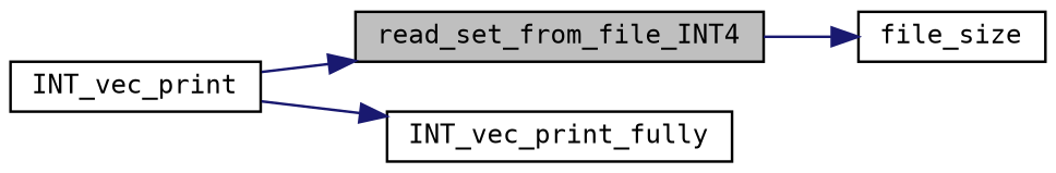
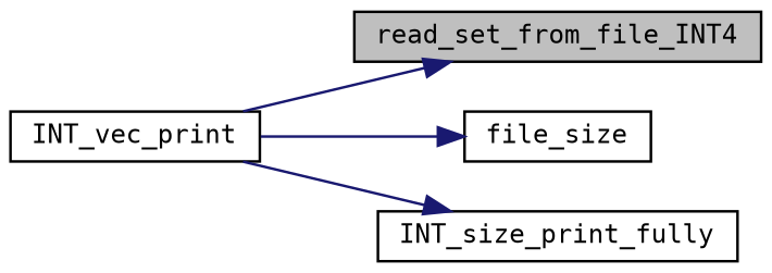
  digraph {
    fontname="DejaVu Sans Mono"
    rankdir=LR
    node [color=black fillcolor=white fontname="DejaVu Sans Mono" fontsize=10 shape=record style=filled]
    edge [color=midnightblue fontname="DejaVu Sans Mono" fontsize=10 labelfontname=Helvetica labelfontsize=10 style=solid]
    n1 [fillcolor=grey75 fontcolor=black height=0.2 label=read_set_from_file_INT4 width=0.4]
    n2 [height=0.2 label=file_size width=0.4]
    n3 [height=0.2 label=INT_vec_print width=0.4]
-   n4 [height=0.2 label=INT_vec_print_fully width=0.4]
-   n1 -> n2
+   n4 [height=0.2 label=INT_size_print_fully width=0.4]
+   n3 -> n2
    n3 -> n1
    n3 -> n4
  }
